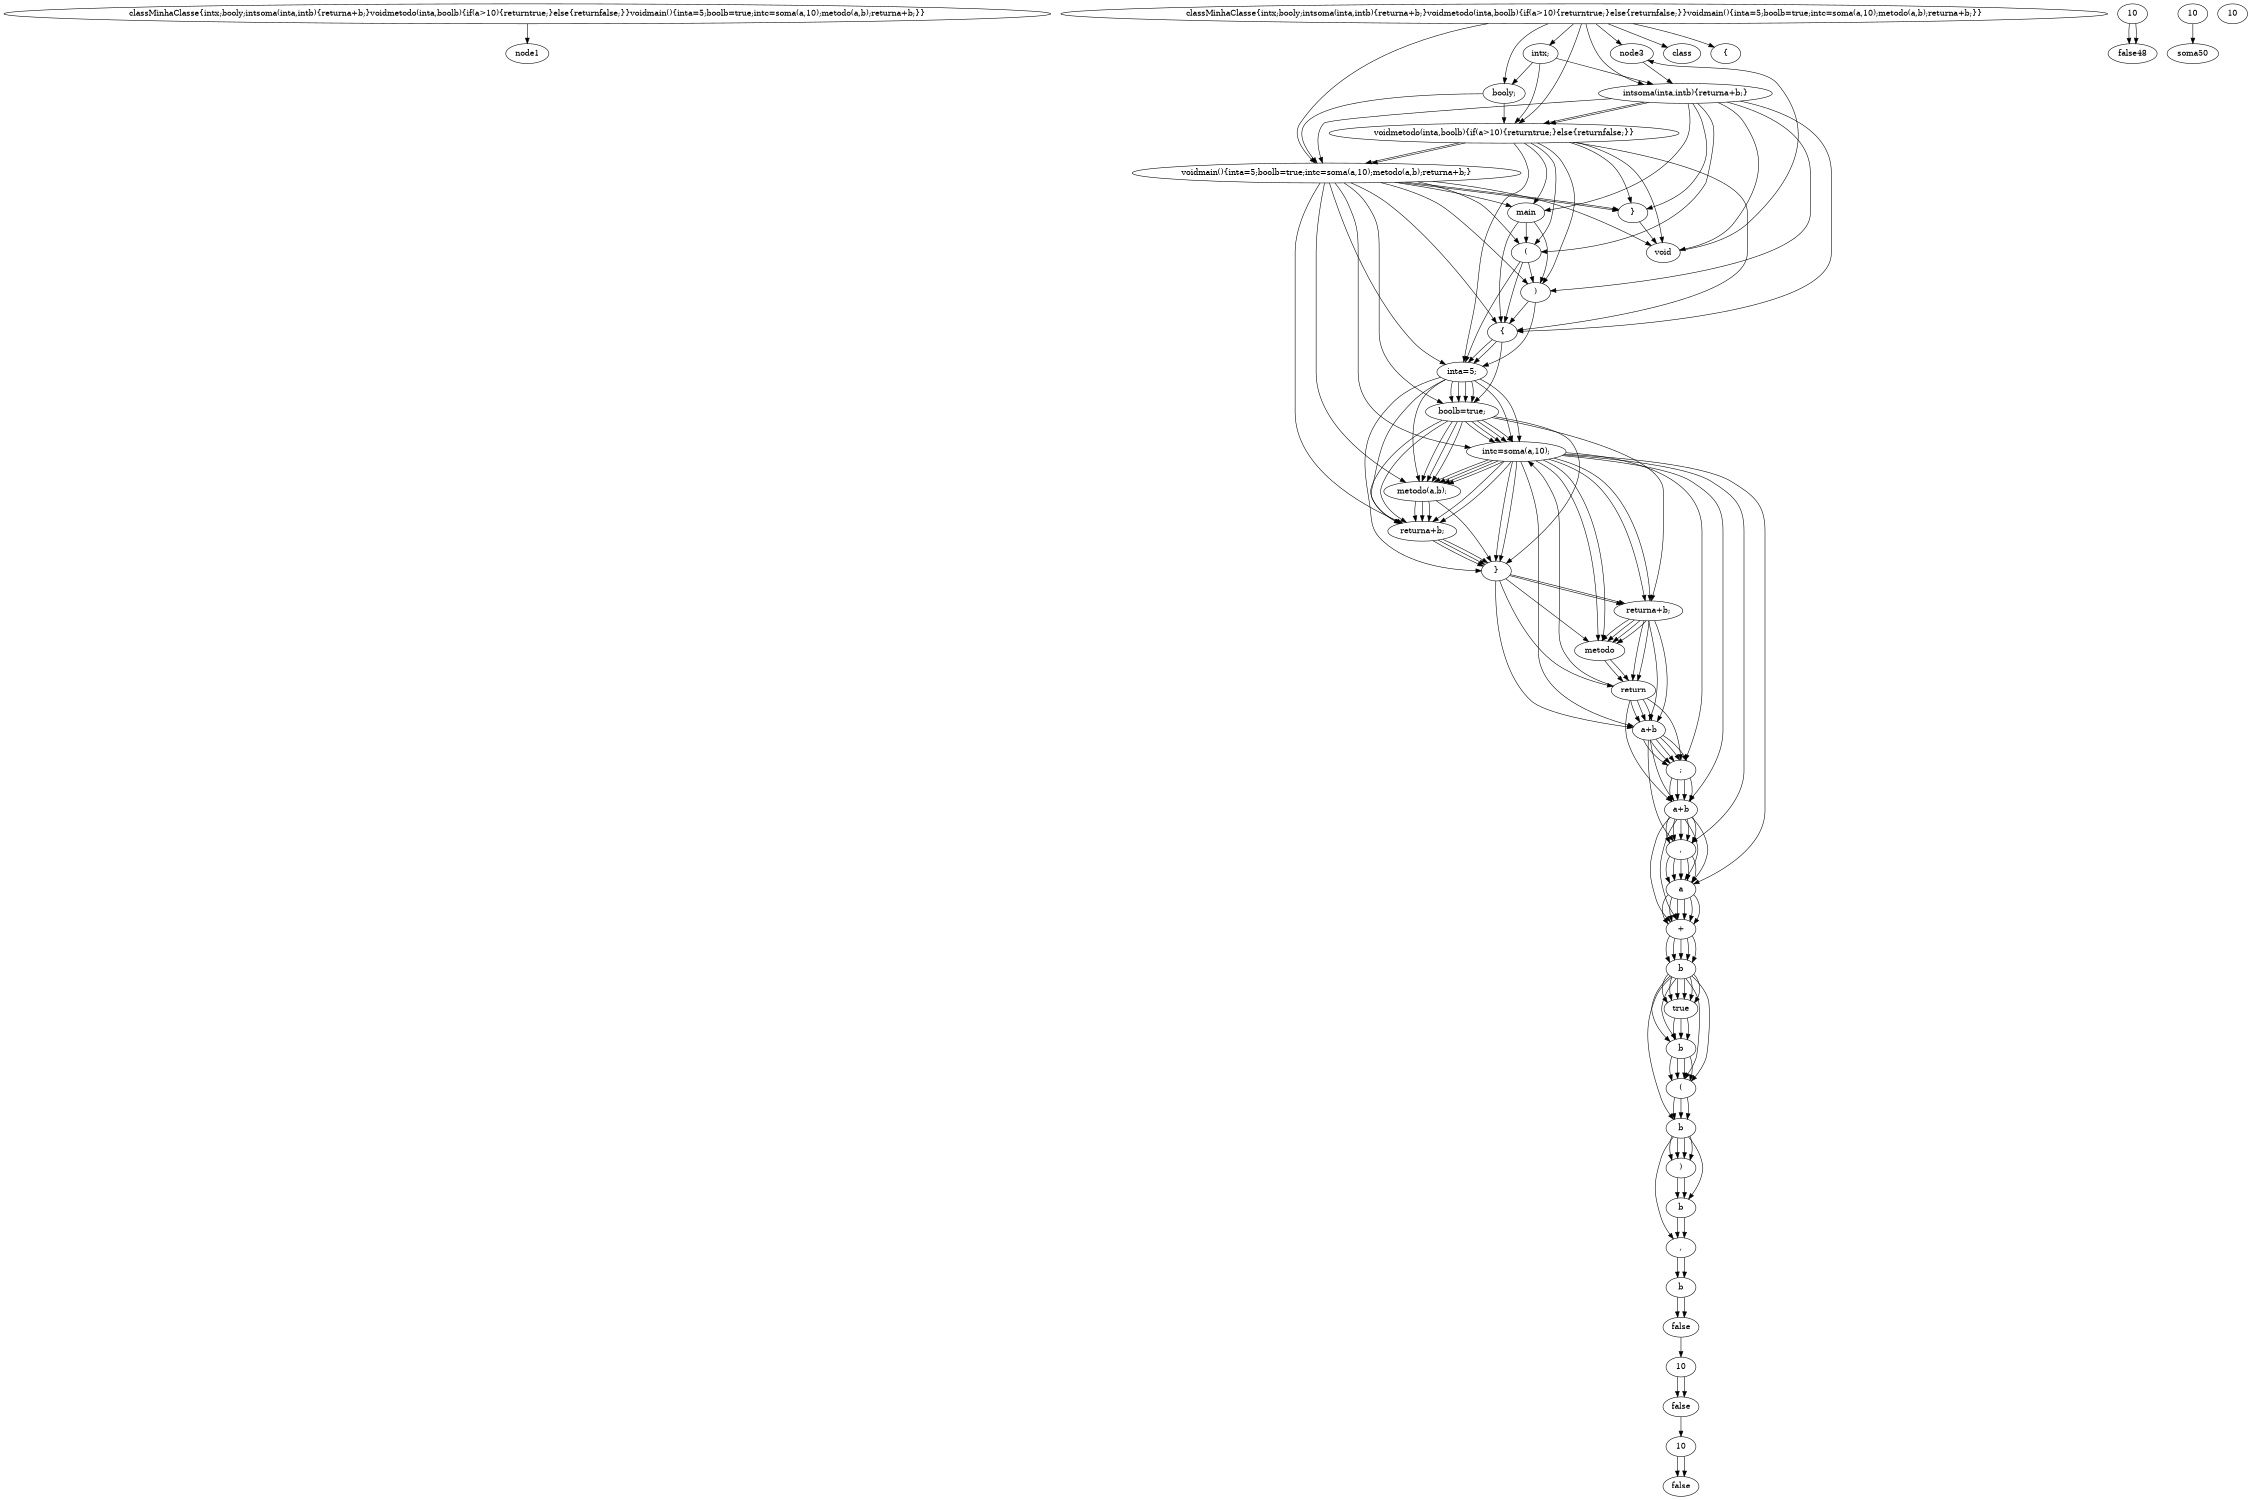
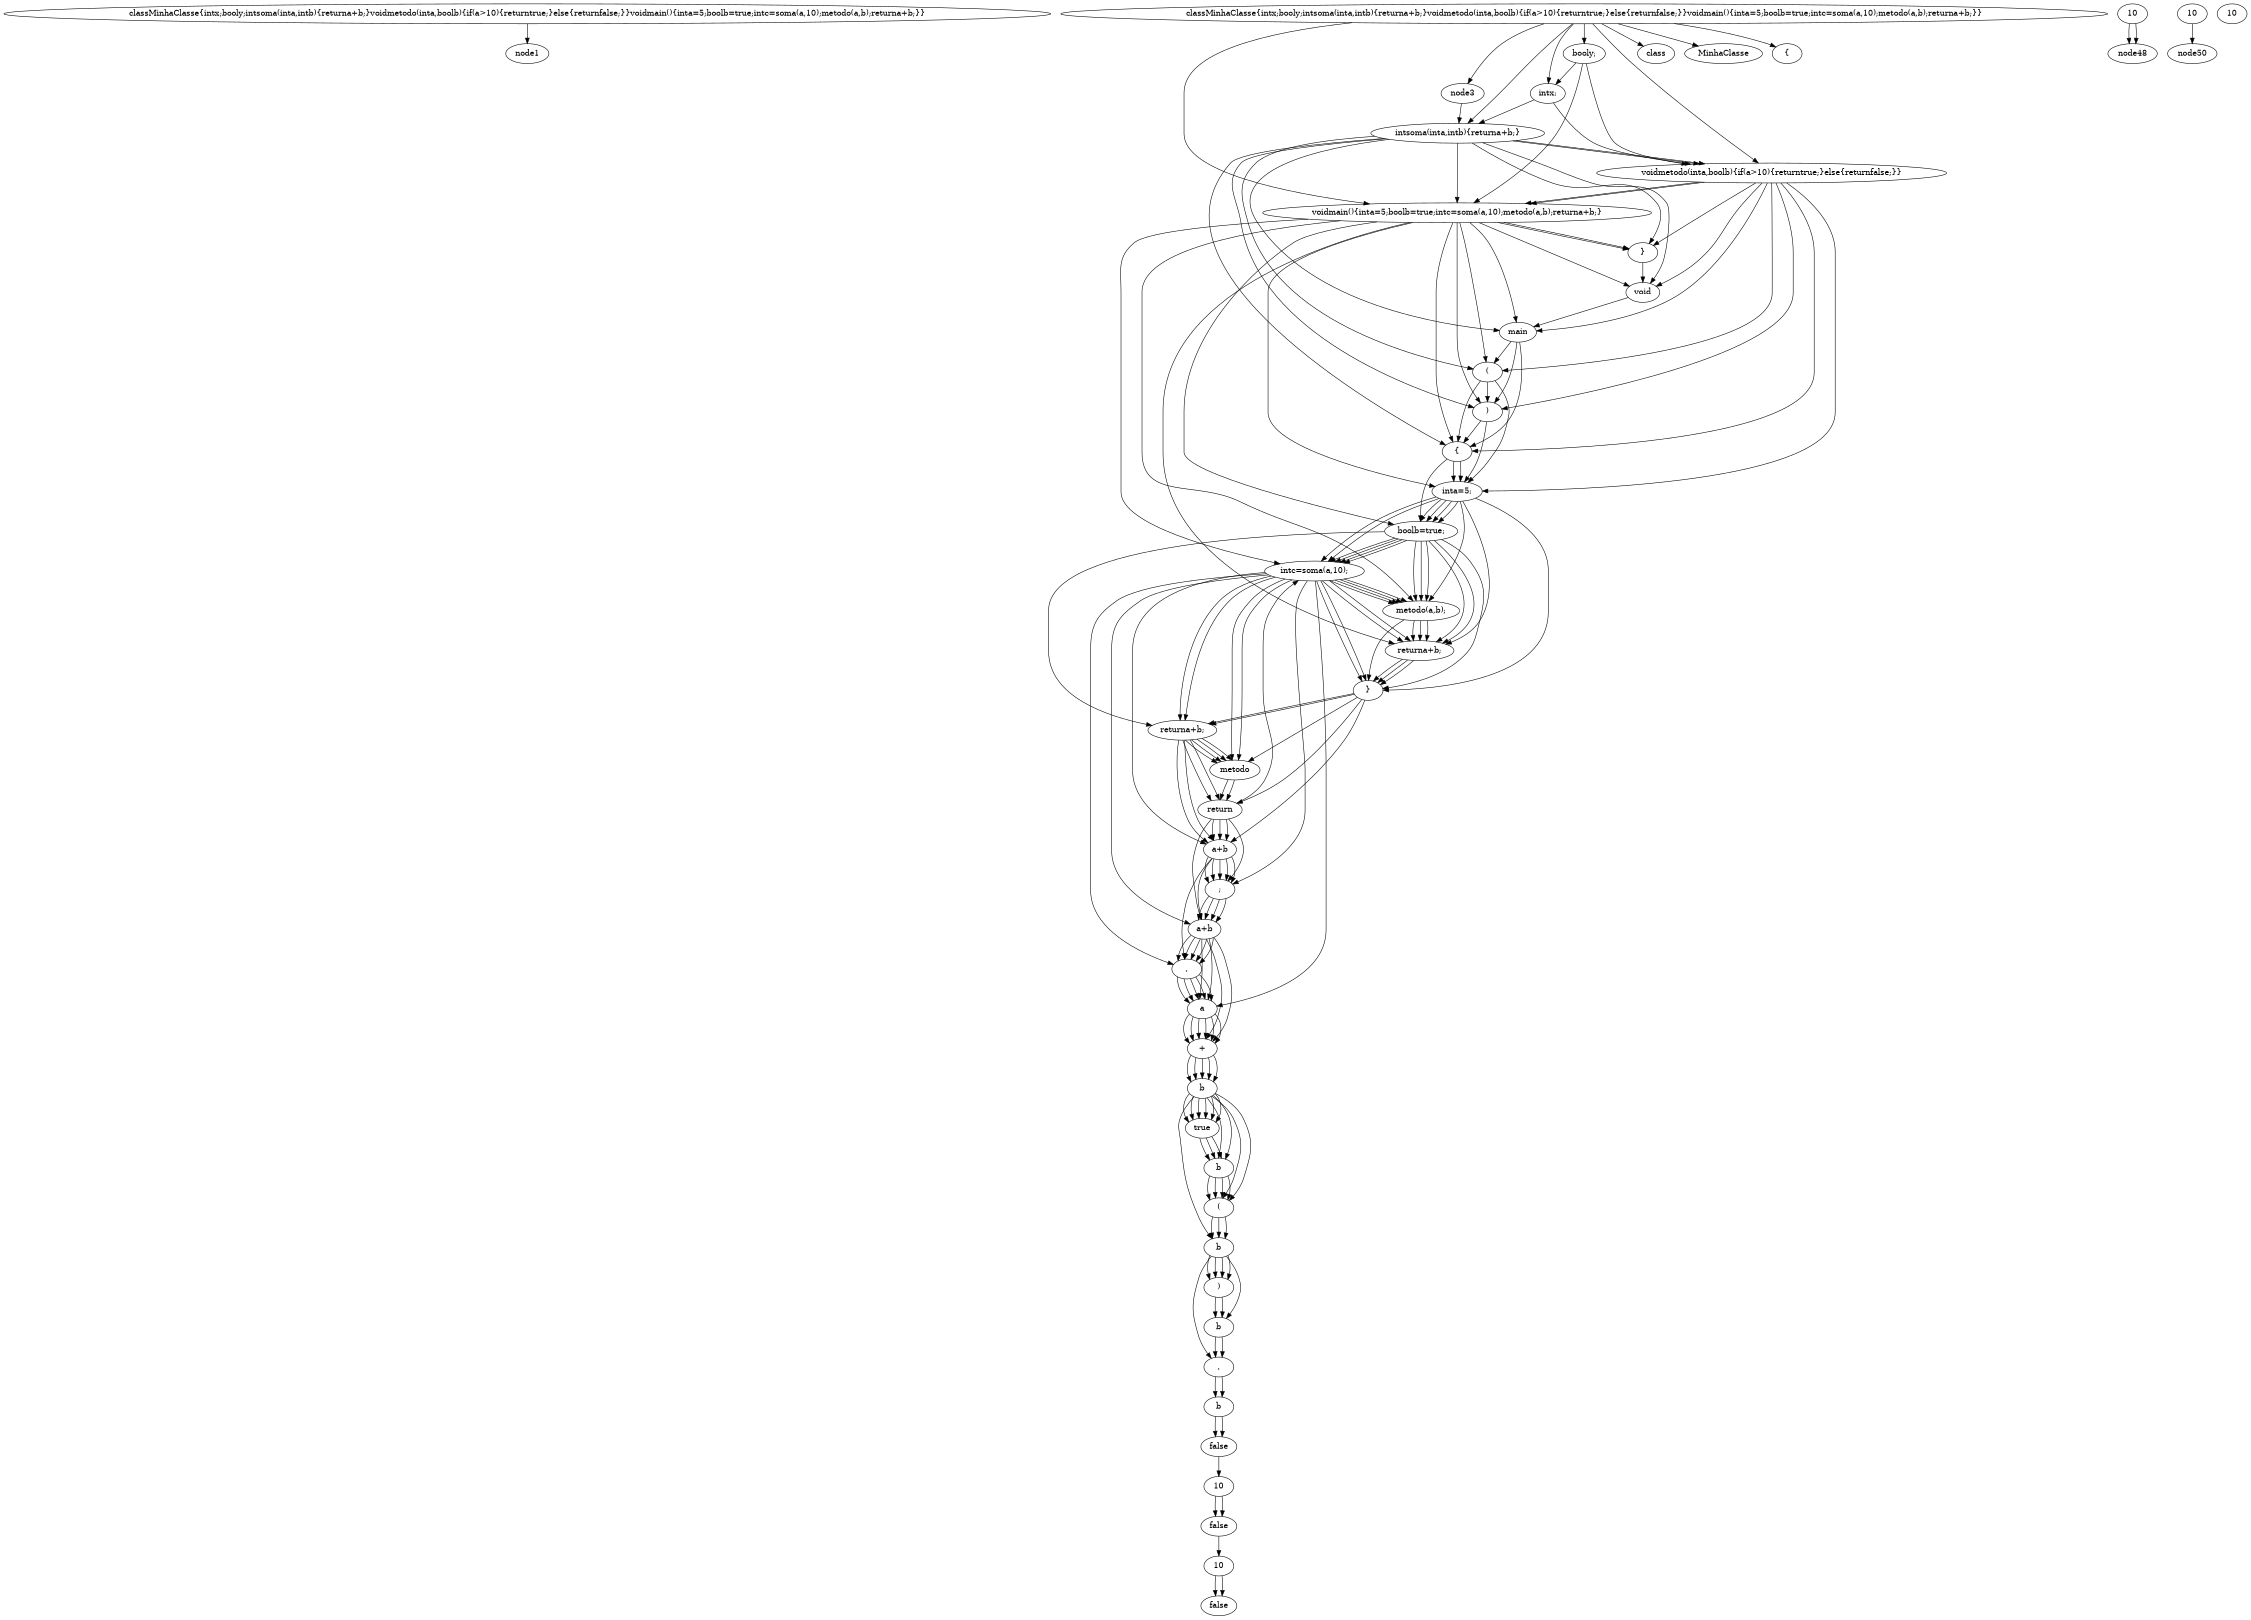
  digraph {
    n1 [label="classMinhaClasse{intx;booly;intsoma(inta,intb){returna+b;}voidmetodo(inta,boolb){if(a>10){returntrue;}else{returnfalse;}}voidmain(){inta=5;boolb=true;intc=soma(a,10);metodo(a,b);returna+b;}}"]
    node1
    n3 [label="classMinhaClasse{intx;booly;intsoma(inta,intb){returna+b;}voidmetodo(inta,boolb){if(a>10){returntrue;}else{returnfalse;}}voidmain(){inta=5;boolb=true;intc=soma(a,10);metodo(a,b);returna+b;}}"]
    node3
    n5 [label=class]
+   n6 [label=MinhaClasse]
    n7 [label="{"]
    n8 [label="intx;"]
    n9 [label="booly;"]
    n10 [label="intsoma(inta,intb){returna+b;}"]
    n11 [label="voidmetodo(inta,boolb){if(a>10){returntrue;}else{returnfalse;}}"]
    n12 [label="voidmain(){inta=5;boolb=true;intc=soma(a,10);metodo(a,b);returna+b;}"]
    n13 [label="}"]
    n14 [label=void]
    n15 [label=main]
    n16 [label="("]
    n17 [label=")"]
    n18 [label="{"]
    n19 [label="inta=5;"]
    n20 [label="boolb=true;"]
    n21 [label="intc=soma(a,10);"]
    n22 [label="metodo(a,b);"]
    n23 [label="returna+b;"]
    n24 [label="}"]
    n25 [label="returna+b;"]
    n26 [label=metodo]
    n27 [label="a+b"]
    n28 [label=";"]
    n29 [label="a+b"]
    n30 [label=","]
    n31 [label=a]
    n32 [label=return]
    n33 [label="+"]
    n34 [label=b]
    n35 [label=true]
    n36 [label=b]
    n37 [label="("]
    n38 [label=b]
    n39 [label=")"]
    n40 [label=b]
    n41 [label=","]
    n42 [label=b]
    n43 [label=false]
    n44 [label=10]
    n45 [label=false]
    n46 [label=10]
    n47 [label=false]
    n48 [label=10]
-   node48 [label=false48]
+   node48
    n50 [label=10]
-   node50 [label=soma50]
+   node50
    n52 [label=10]
    n1 -> node1
    n3 -> node3
    n3 -> n5
+   n3 -> n6
    n3 -> n7
    n3 -> n8
    n3 -> n9
    n3 -> n10
    n3 -> n11
    n3 -> n12
    node3 -> n10
-   n8 -> n9
+   n9 -> n8
    n8 -> n10
    n8 -> n11
    n9 -> n11
    n9 -> n12
    n10 -> n11
    n10 -> n11
    n10 -> n12
    n10 -> n13
    n10 -> n14
    n10 -> n15
    n10 -> n16
    n10 -> n17
    n10 -> n18
    n11 -> n12
    n11 -> n12
    n11 -> n13
    n11 -> n14
    n11 -> n15
    n11 -> n16
    n11 -> n17
    n11 -> n18
    n11 -> n19
    n12 -> n13
    n12 -> n13
    n12 -> n14
    n12 -> n15
    n12 -> n16
    n12 -> n17
    n12 -> n18
    n12 -> n19
    n12 -> n20
    n12 -> n21
    n12 -> n22
    n12 -> n23
    n13 -> n14
-   n14 -> node3
+   n14 -> n15
    n15 -> n16
    n15 -> n17
    n15 -> n18
    n16 -> n17
    n16 -> n18
    n16 -> n19
    n17 -> n18
    n17 -> n19
    n18 -> n19
    n18 -> n19
    n18 -> n20
    n19 -> n20
    n19 -> n20
    n19 -> n20
    n19 -> n20
    n19 -> n21
    n19 -> n21
    n19 -> n22
    n19 -> n23
    n19 -> n24
    n20 -> n21
    n20 -> n21
    n20 -> n21
    n20 -> n21
    n20 -> n22
    n20 -> n22
    n20 -> n22
    n20 -> n23
    n20 -> n23
    n20 -> n24
    n20 -> n25
    n21 -> n22
    n21 -> n22
    n21 -> n22
    n21 -> n22
    n21 -> n23
    n21 -> n23
    n21 -> n24
    n21 -> n24
    n21 -> n25
    n21 -> n25
    n21 -> n26
    n21 -> n26
    n21 -> n27
    n21 -> n28
    n21 -> n29
    n21 -> n30
    n21 -> n31
    n22 -> n23
    n22 -> n23
    n22 -> n23
    n22 -> n24
    n23 -> n24
    n23 -> n24
    n23 -> n24
    n24 -> n25
    n24 -> n25
    n24 -> n26
    n24 -> n27
    n24 -> n32
    n25 -> n26
    n25 -> n26
    n25 -> n26
    n25 -> n26
    n25 -> n27
    n25 -> n27
    n25 -> n32
    n25 -> n32
    n26 -> n32
    n26 -> n32
    n27 -> n28
    n27 -> n28
    n27 -> n28
    n27 -> n28
    n27 -> n28
    n27 -> n29
    n27 -> n30
    n28 -> n29
    n28 -> n29
    n28 -> n29
    n28 -> n29
    n29 -> n30
    n29 -> n30
    n29 -> n30
    n29 -> n30
    n29 -> n30
    n29 -> n31
    n29 -> n31
    n29 -> n33
    n29 -> n33
    n30 -> n31
    n30 -> n31
    n30 -> n31
    n30 -> n31
    n30 -> n31
    n31 -> n33
    n31 -> n33
    n31 -> n33
    n31 -> n33
    n31 -> n33
    n31 -> n33
    n32 -> n21
    n32 -> n27
    n32 -> n27
    n32 -> n27
    n32 -> n28
    n32 -> n29
    n33 -> n34
    n33 -> n34
    n33 -> n34
    n33 -> n34
    n33 -> n34
    n34 -> n35
    n34 -> n35
    n34 -> n35
    n34 -> n35
    n34 -> n35
    n34 -> n35
    n34 -> n36
    n34 -> n36
    n34 -> n37
    n34 -> n37
    n34 -> n38
    n35 -> n36
    n35 -> n36
    n35 -> n36
    n36 -> n37
    n36 -> n37
    n36 -> n37
    n36 -> n37
    n37 -> n38
    n37 -> n38
    n37 -> n38
    n38 -> n39
    n38 -> n39
    n38 -> n39
    n38 -> n39
    n38 -> n40
    n38 -> n41
    n39 -> n40
    n39 -> n40
    n40 -> n41
    n40 -> n41
    n41 -> n42
    n41 -> n42
    n42 -> n43
    n42 -> n43
    n43 -> n44
    n44 -> n45
    n44 -> n45
    n45 -> n46
    n46 -> n47
    n46 -> n47
    n48 -> node48
    n48 -> node48
    n50 -> node50
  }
